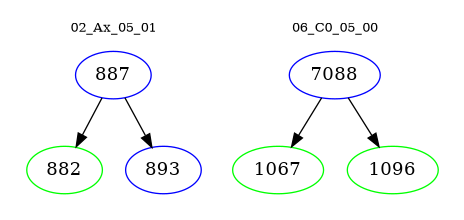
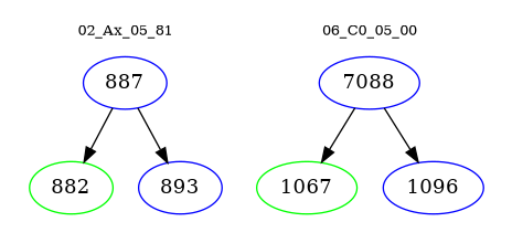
  digraph {
    node [color=blue]
    edge [color=black]
    n1 [label=887]
    n2 [color=green label=882]
    n3 [label=893]
    n4 [label=7088]
    n5 [color=green label=1067]
-   n6 [color=green label=1096]
+   n6 [label=1096]
    subgraph cluster_1 {
      color=white
      fontsize=10
-     label="02_Ax_05_01"
+     label="02_Ax_05_81"
      n1
      n2
      n3
    }
    subgraph cluster_2 {
      color=white
      fontsize=10
      label="06_C0_05_00"
      n4
      n5
      n6
    }
    n1 -> n2
    n1 -> n3
    n4 -> n5
    n4 -> n6
  }
